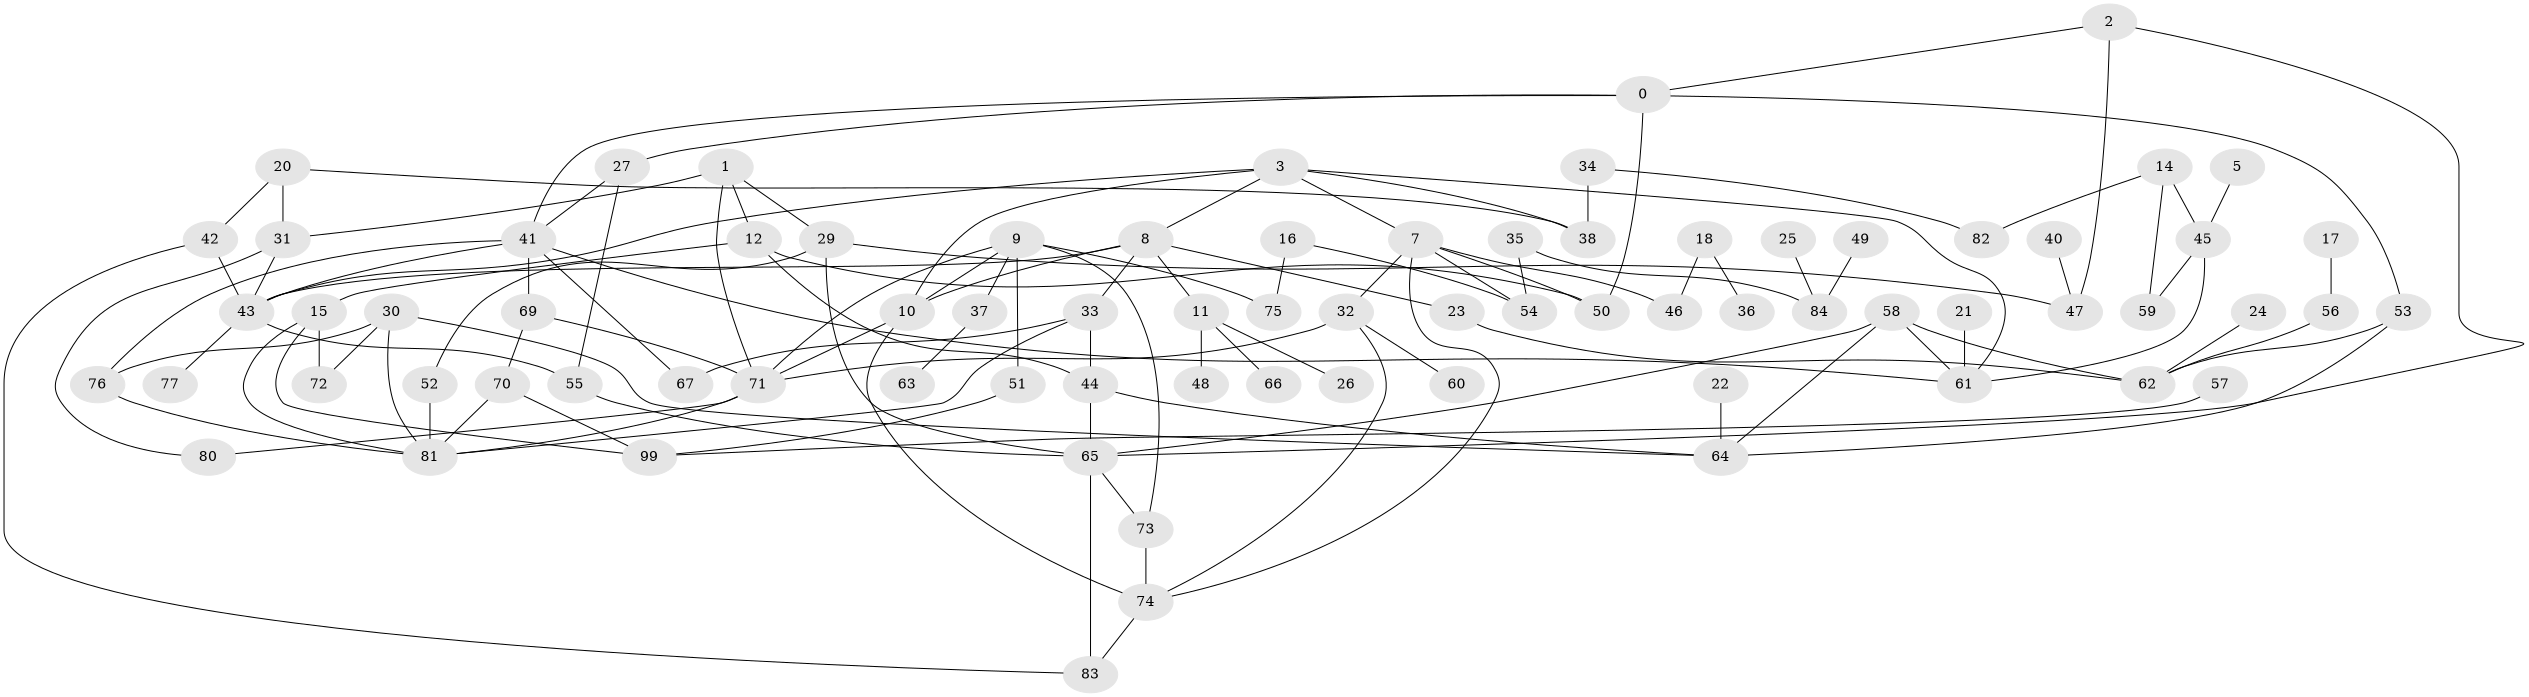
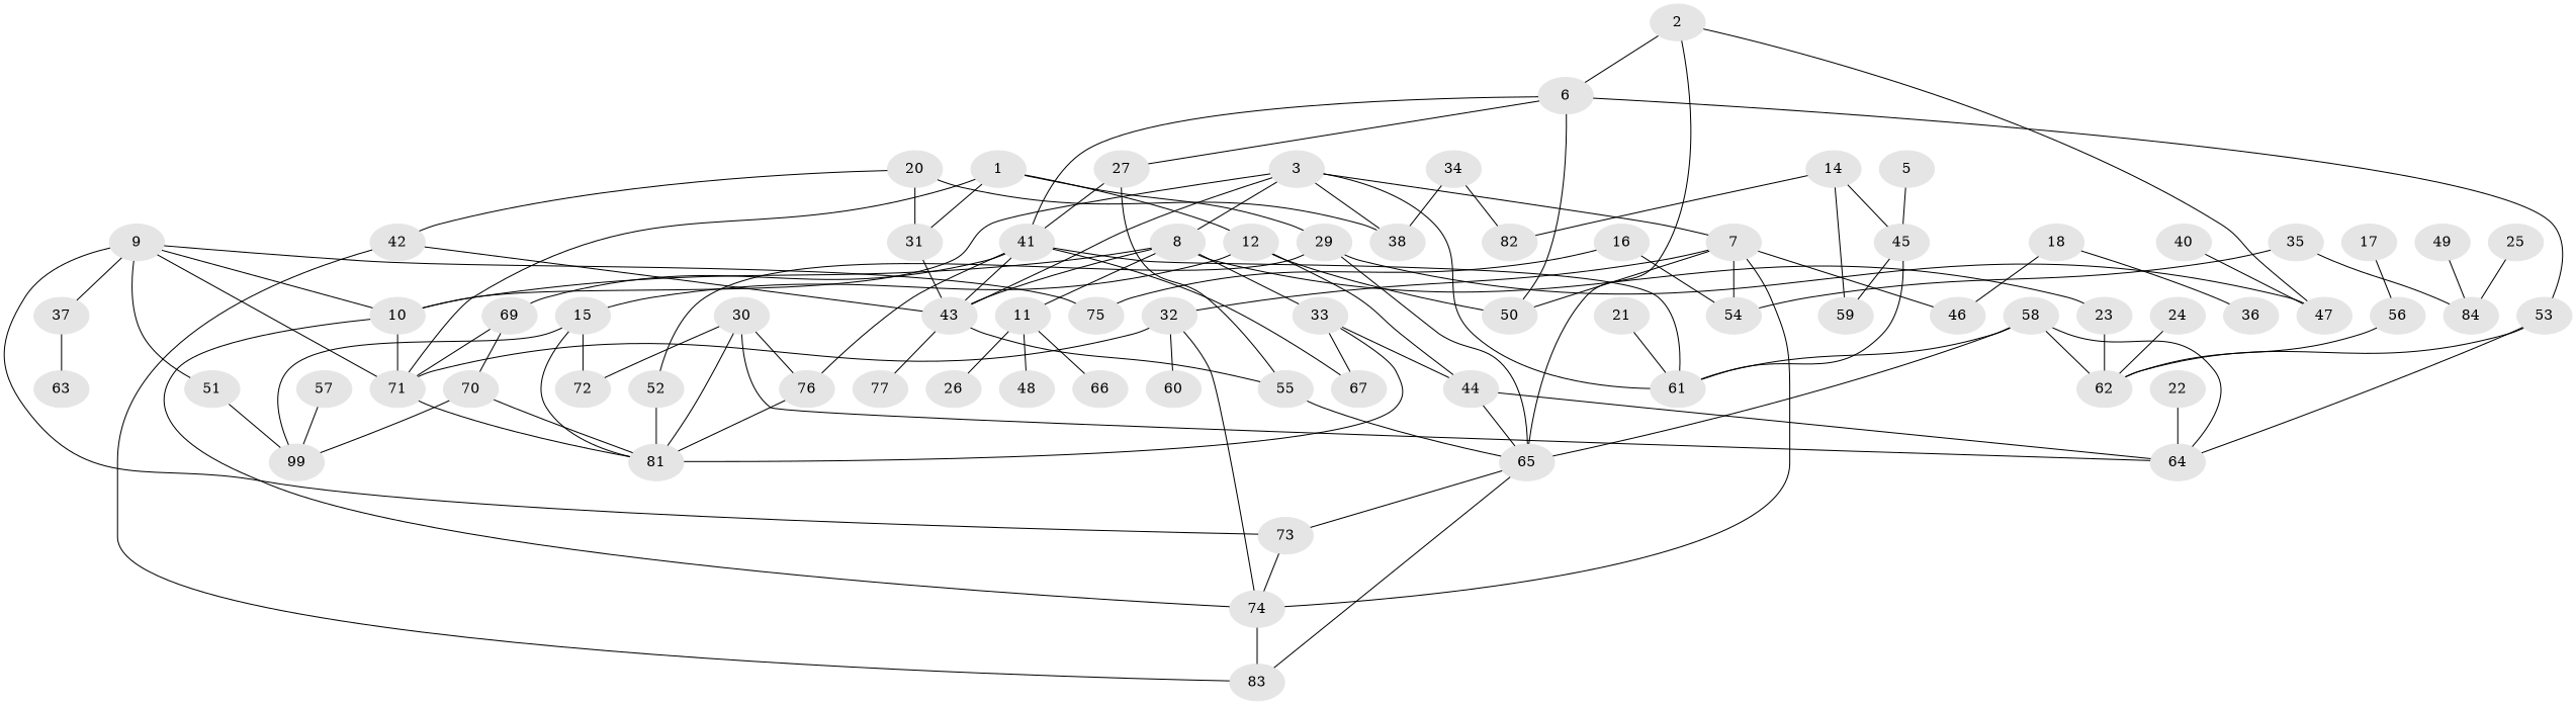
  graph {
    node [color=gray90 style=filled]
    edge [weight=1.0]
    1
    12
    29
    31
    71
    50
    15
    44
    47
    65
    52
    43
-   80
    81
    2
-   6 [label=0]
+   6
    27
    41
    53
    73
    83
    3
    7
    8
    10
    38
    61
    32
    46
    54
    74
    11
    23
    33
    55
    77
    5
    45
    59
    76
    67
    69
    64
    62
    60
    26
    48
    66
    9
    37
    51
    75
    63
    n54 [label=99]
    72
    14
    82
    16
    17
    56
    18
    36
    20
    42
    21
    22
    24
    25
    84
    30
    34
    35
    40
    70
    49
    57
    58
    1 -- 12
    1 -- 29
    1 -- 31
    1 -- 71
    12 -- 50
    12 -- 15
    12 -- 44
    29 -- 47
    29 -- 65
    29 -- 52
    31 -- 43
-   31 -- 80
-   71 -- 80
    71 -- 81
    15 -- 81
    15 -- n54
    15 -- 72
    44 -- 65
    44 -- 64
    65 -- 73
    65 -- 83
    52 -- 81
    43 -- 55
    43 -- 77
    2 -- 47
    2 -- 65
    2 -- 6
    6 -- 50
    6 -- 27
    6 -- 41
    6 -- 53
    27 -- 41
    27 -- 55
    41 -- 43
    41 -- 61
    41 -- 76
    41 -- 67 [weight=2.0]
    41 -- 69
    53 -- 64
    53 -- 62
    73 -- 74
    3 -- 43
    3 -- 7
    3 -- 8
    3 -- 10
    3 -- 38
    3 -- 61
    7 -- 50
    7 -- 32
    7 -- 46
    7 -- 54
    7 -- 74
    8 -- 43
    8 -- 10
    8 -- 11
    8 -- 23
    8 -- 33
    10 -- 71
    10 -- 74
    32 -- 71
    32 -- 74
    32 -- 60
    74 -- 83
    11 -- 26
    11 -- 48
    11 -- 66
    23 -- 62
    33 -- 44
    33 -- 81
    33 -- 67
    55 -- 65
    5 -- 45
    45 -- 61
    45 -- 59
    76 -- 81
    69 -- 71
    69 -- 70
    9 -- 71
    9 -- 73
    9 -- 10
    9 -- 37
    9 -- 51
    9 -- 75
    37 -- 63
    51 -- n54
    14 -- 45
    14 -- 59
    14 -- 82
    16 -- 54
    16 -- 75
    17 -- 56
    56 -- 62
    18 -- 46
    18 -- 36
    20 -- 31
    20 -- 38
    20 -- 42
    42 -- 43
    42 -- 83
    21 -- 61
    22 -- 64
    24 -- 62
    25 -- 84
    30 -- 81
    30 -- 76
    30 -- 64
    30 -- 72
    34 -- 38
    34 -- 82
    35 -- 54
    35 -- 84
    40 -- 47
    70 -- 81
    70 -- n54
    49 -- 84
    57 -- n54
    58 -- 65
    58 -- 61
    58 -- 64
    58 -- 62
  }
